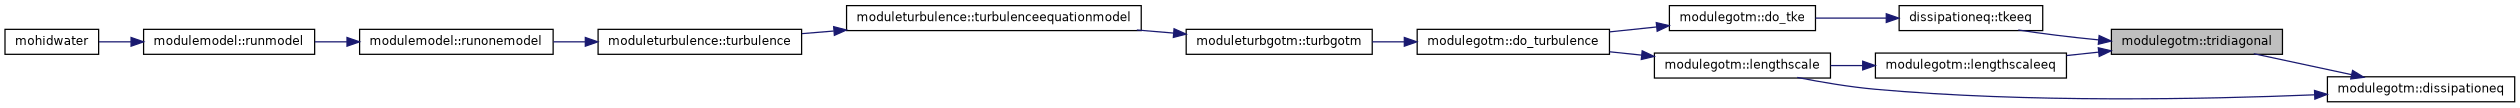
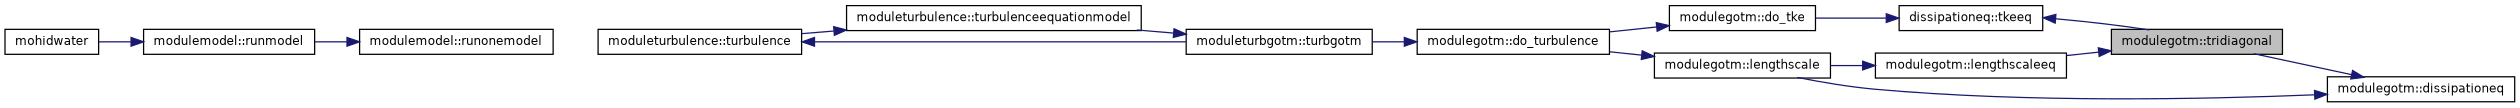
  digraph {
    rankdir=RL
    node [color=black fillcolor=white fontname=Helvetica fontsize=10 shape=record style=filled]
    edge [color=midnightblue dir=back fontname=Helvetica fontsize=10 labelfontname=Helvetica labelfontsize=10 style=solid]
    n1 [fillcolor=grey75 fontcolor=black height=0.2 label="modulegotm::tridiagonal" width=0.4]
    n2 [height=0.2 label="modulegotm::lengthscaleeq" width=0.4]
    n3 [height=0.2 label="dissipationeq::tkeeq" width=0.4]
    n4 [height=0.2 label="modulegotm::dissipationeq" width=0.4]
    n5 [height=0.2 label="modulegotm::lengthscale" width=0.4]
    n6 [height=0.2 label="modulegotm::do_tke" width=0.4]
    n7 [height=0.2 label="modulegotm::do_turbulence" width=0.4]
    n8 [height=0.2 label="moduleturbgotm::turbgotm" width=0.4]
    n9 [height=0.2 label="moduleturbulence::turbulenceequationmodel" width=0.4]
    n10 [height=0.2 label="moduleturbulence::turbulence" width=0.4]
    n11 [height=0.2 label="modulemodel::runonemodel" width=0.4]
    n12 [height=0.2 label="modulemodel::runmodel" width=0.4]
    n13 [height=0.2 label=mohidwater width=0.4]
    n1 -> n2
-   n1 -> n3
+   n3 -> n1
    n2 -> n5
    n3 -> n6
    n4 -> n1
    n4 -> n5
    n5 -> n7
    n6 -> n7
    n7 -> n8
    n8 -> n9
    n9 -> n10
-   n10 -> n11
+   n10 -> n8
    n11 -> n12
    n12 -> n13
  }
